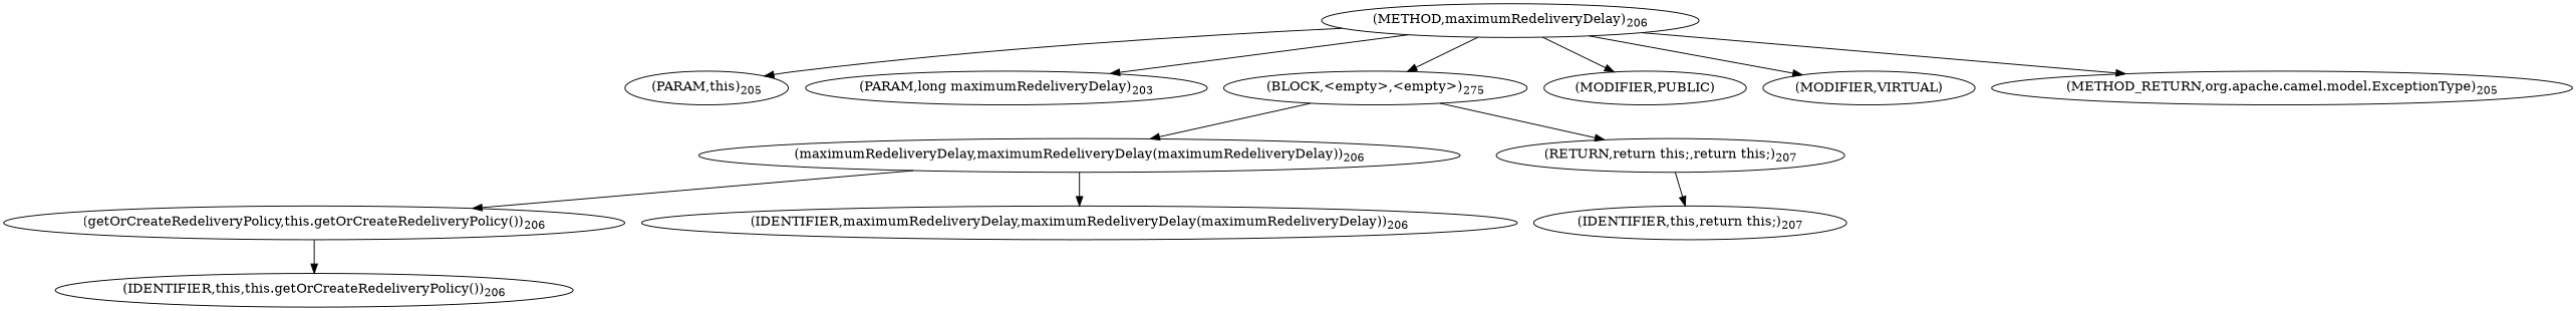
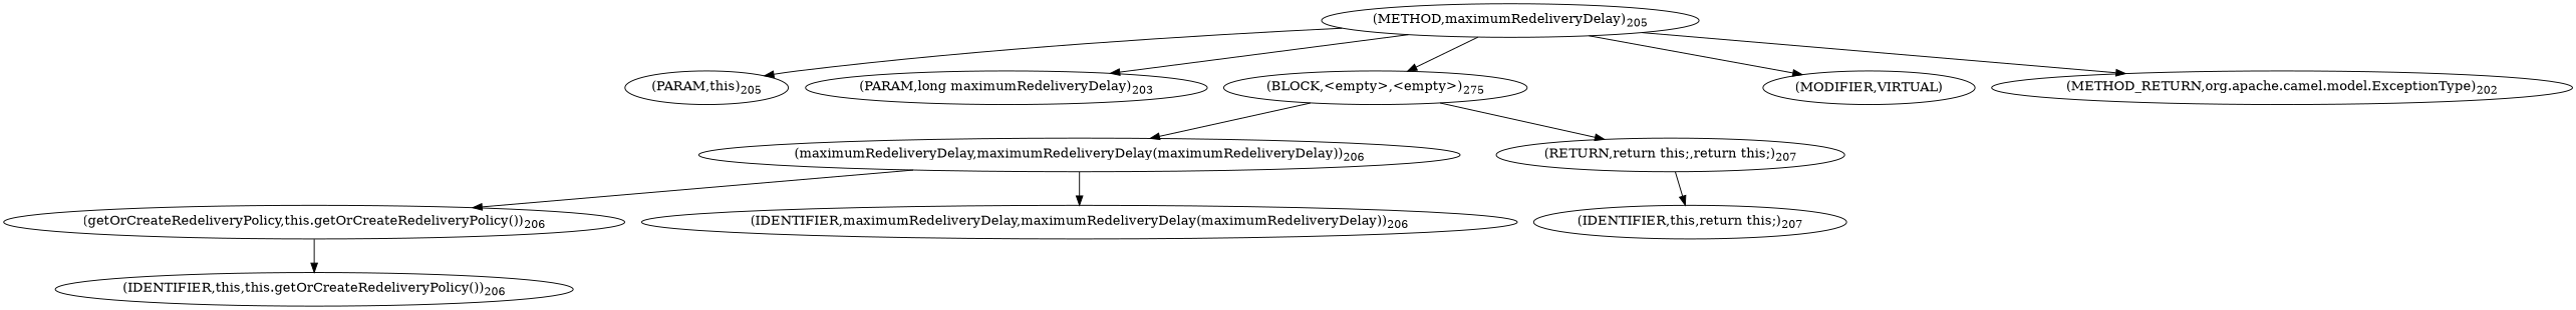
  digraph {
-   n1 [label=<(METHOD,maximumRedeliveryDelay)<SUB>206</SUB>>]
+   n1 [label=<(METHOD,maximumRedeliveryDelay)<SUB>205</SUB>>]
    n2 [label=<(PARAM,this)<SUB>205</SUB>>]
    n3 [label=<(PARAM,long maximumRedeliveryDelay)<SUB>203</SUB>>]
    n4 [label=<(BLOCK,&lt;empty&gt;,&lt;empty&gt;)<SUB>275</SUB>>]
-   n5 [label=<(MODIFIER,PUBLIC)>]
    n6 [label=<(MODIFIER,VIRTUAL)>]
-   n7 [label=<(METHOD_RETURN,org.apache.camel.model.ExceptionType)<SUB>205</SUB>>]
+   n7 [label=<(METHOD_RETURN,org.apache.camel.model.ExceptionType)<SUB>202</SUB>>]
    n8 [label=<(maximumRedeliveryDelay,maximumRedeliveryDelay(maximumRedeliveryDelay))<SUB>206</SUB>>]
    n9 [label=<(RETURN,return this;,return this;)<SUB>207</SUB>>]
    n10 [label=<(getOrCreateRedeliveryPolicy,this.getOrCreateRedeliveryPolicy())<SUB>206</SUB>>]
    n11 [label=<(IDENTIFIER,maximumRedeliveryDelay,maximumRedeliveryDelay(maximumRedeliveryDelay))<SUB>206</SUB>>]
    n12 [label=<(IDENTIFIER,this,return this;)<SUB>207</SUB>>]
    n13 [label=<(IDENTIFIER,this,this.getOrCreateRedeliveryPolicy())<SUB>206</SUB>>]
    n1 -> n2
    n1 -> n3
    n1 -> n4
-   n1 -> n5
    n1 -> n6
    n1 -> n7
    n4 -> n8
    n4 -> n9
    n8 -> n10
    n8 -> n11
    n9 -> n12
    n10 -> n13
  }
